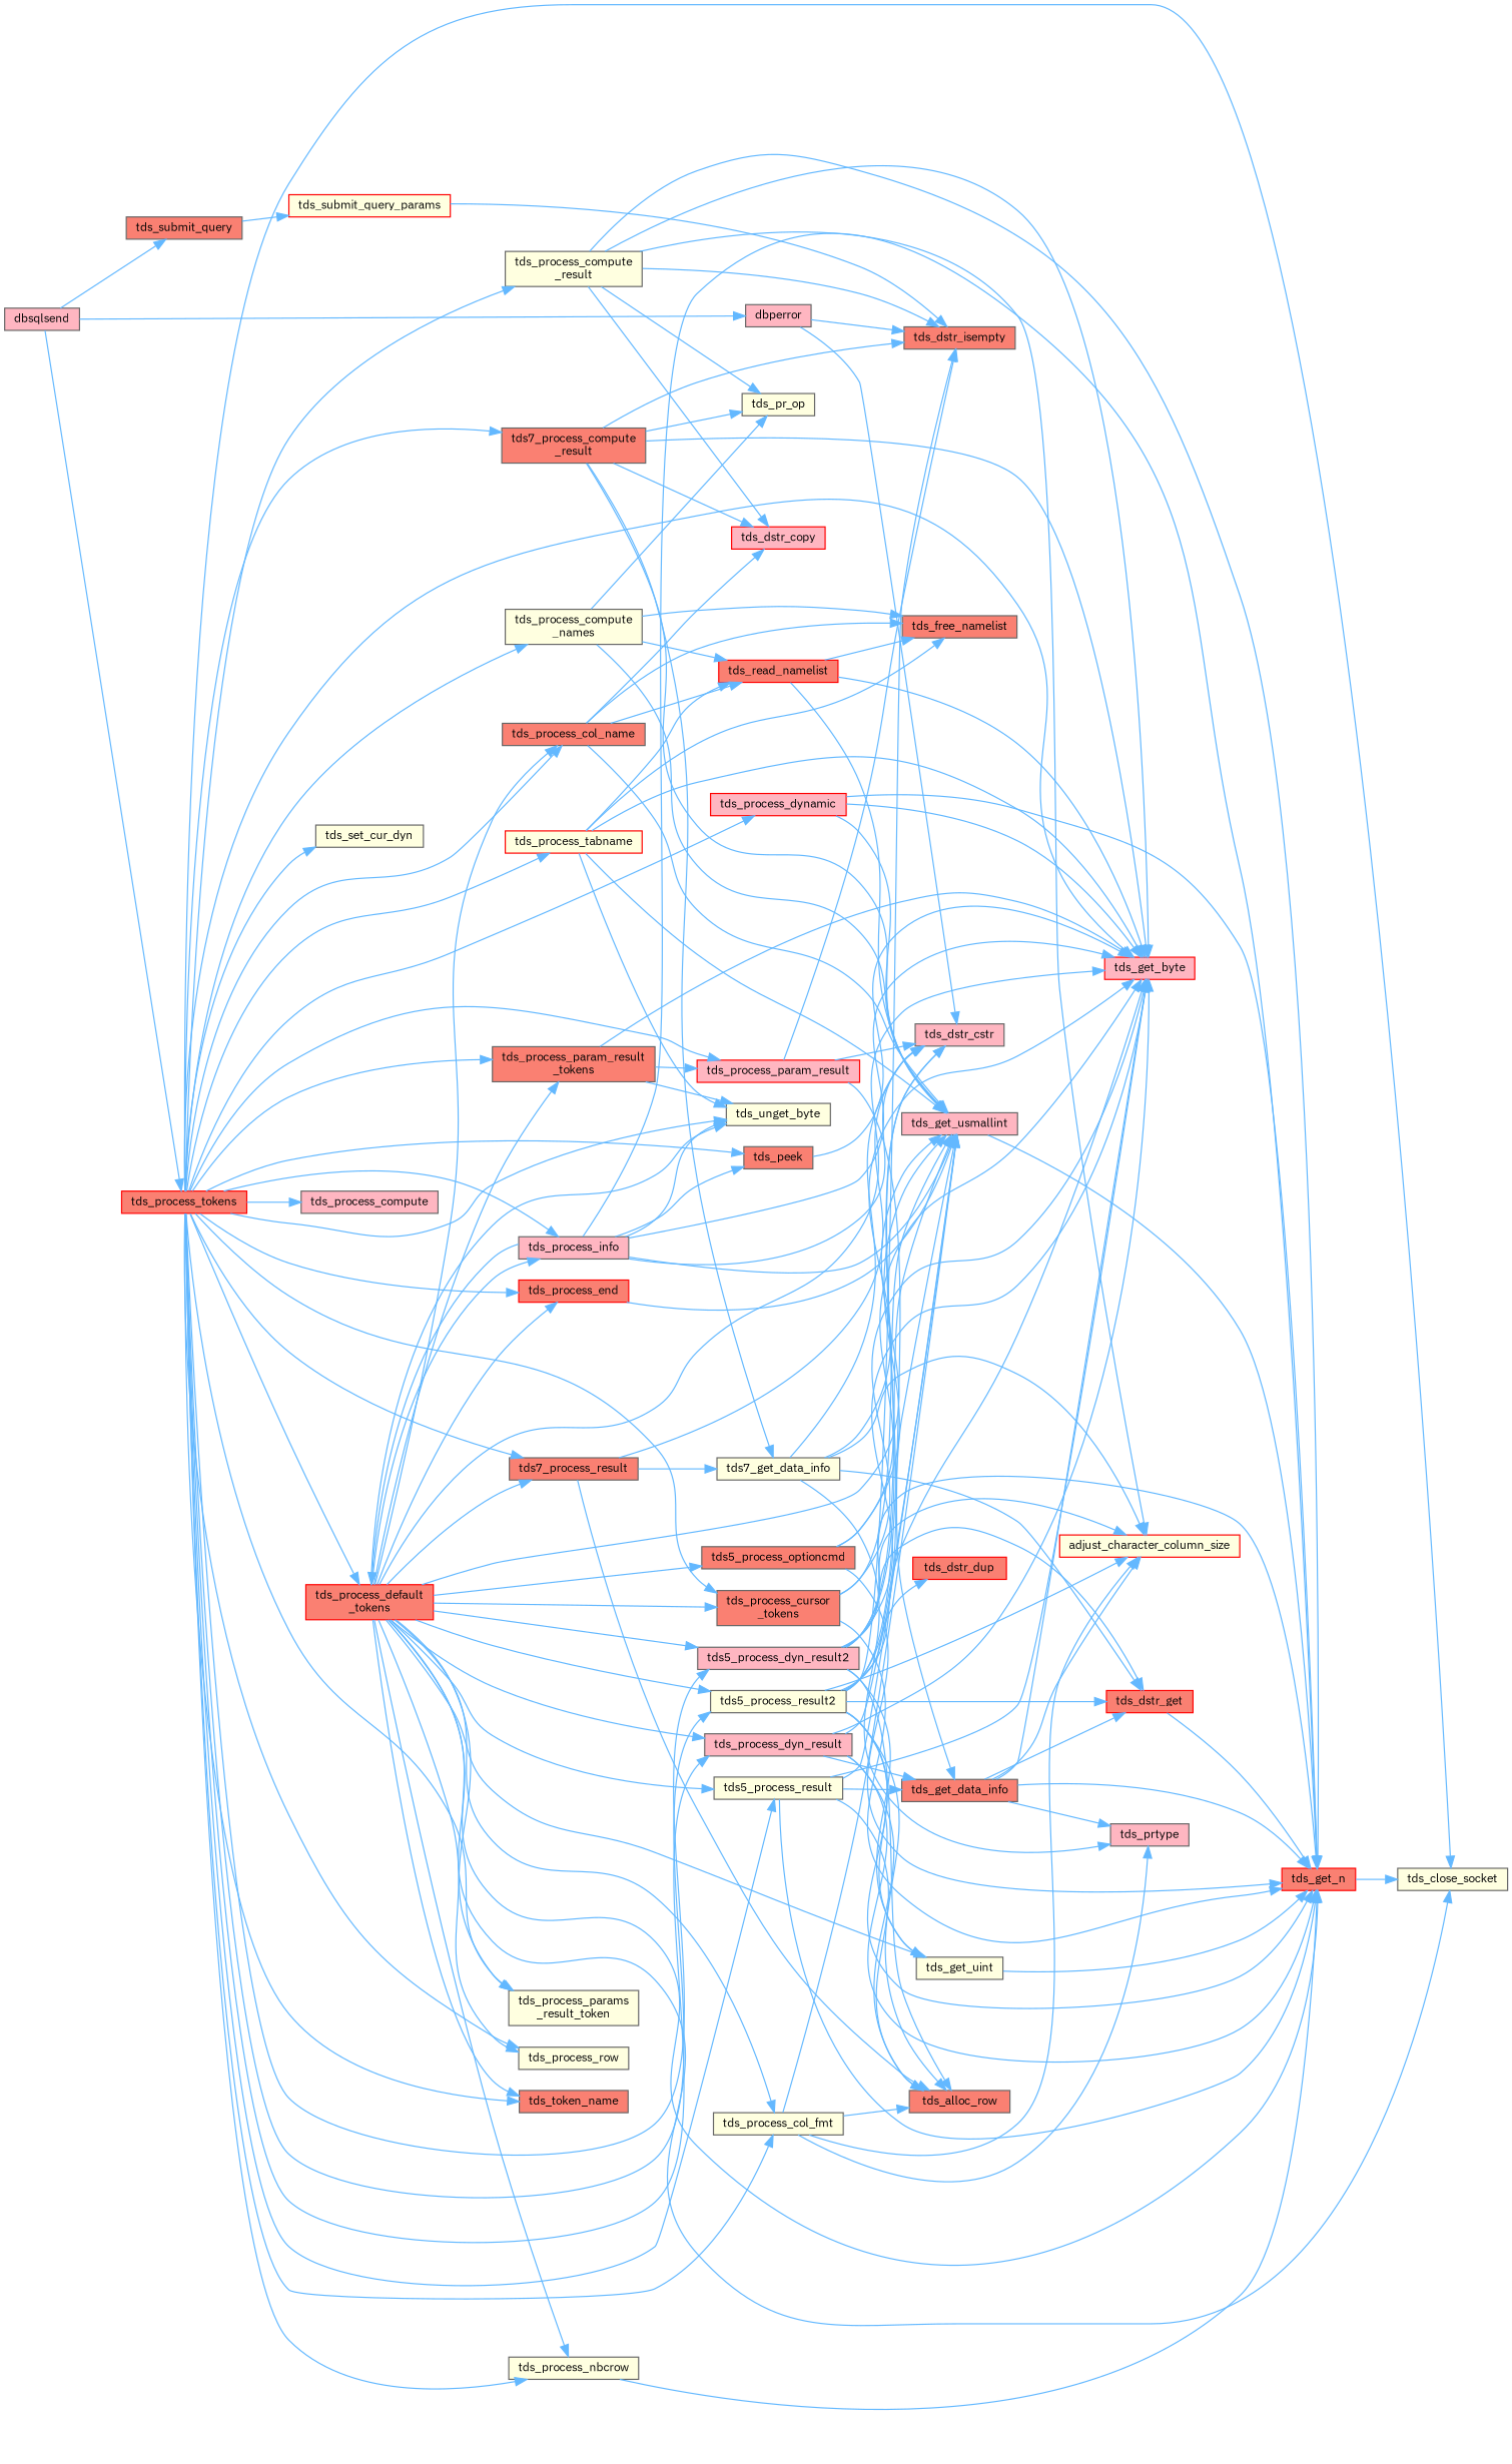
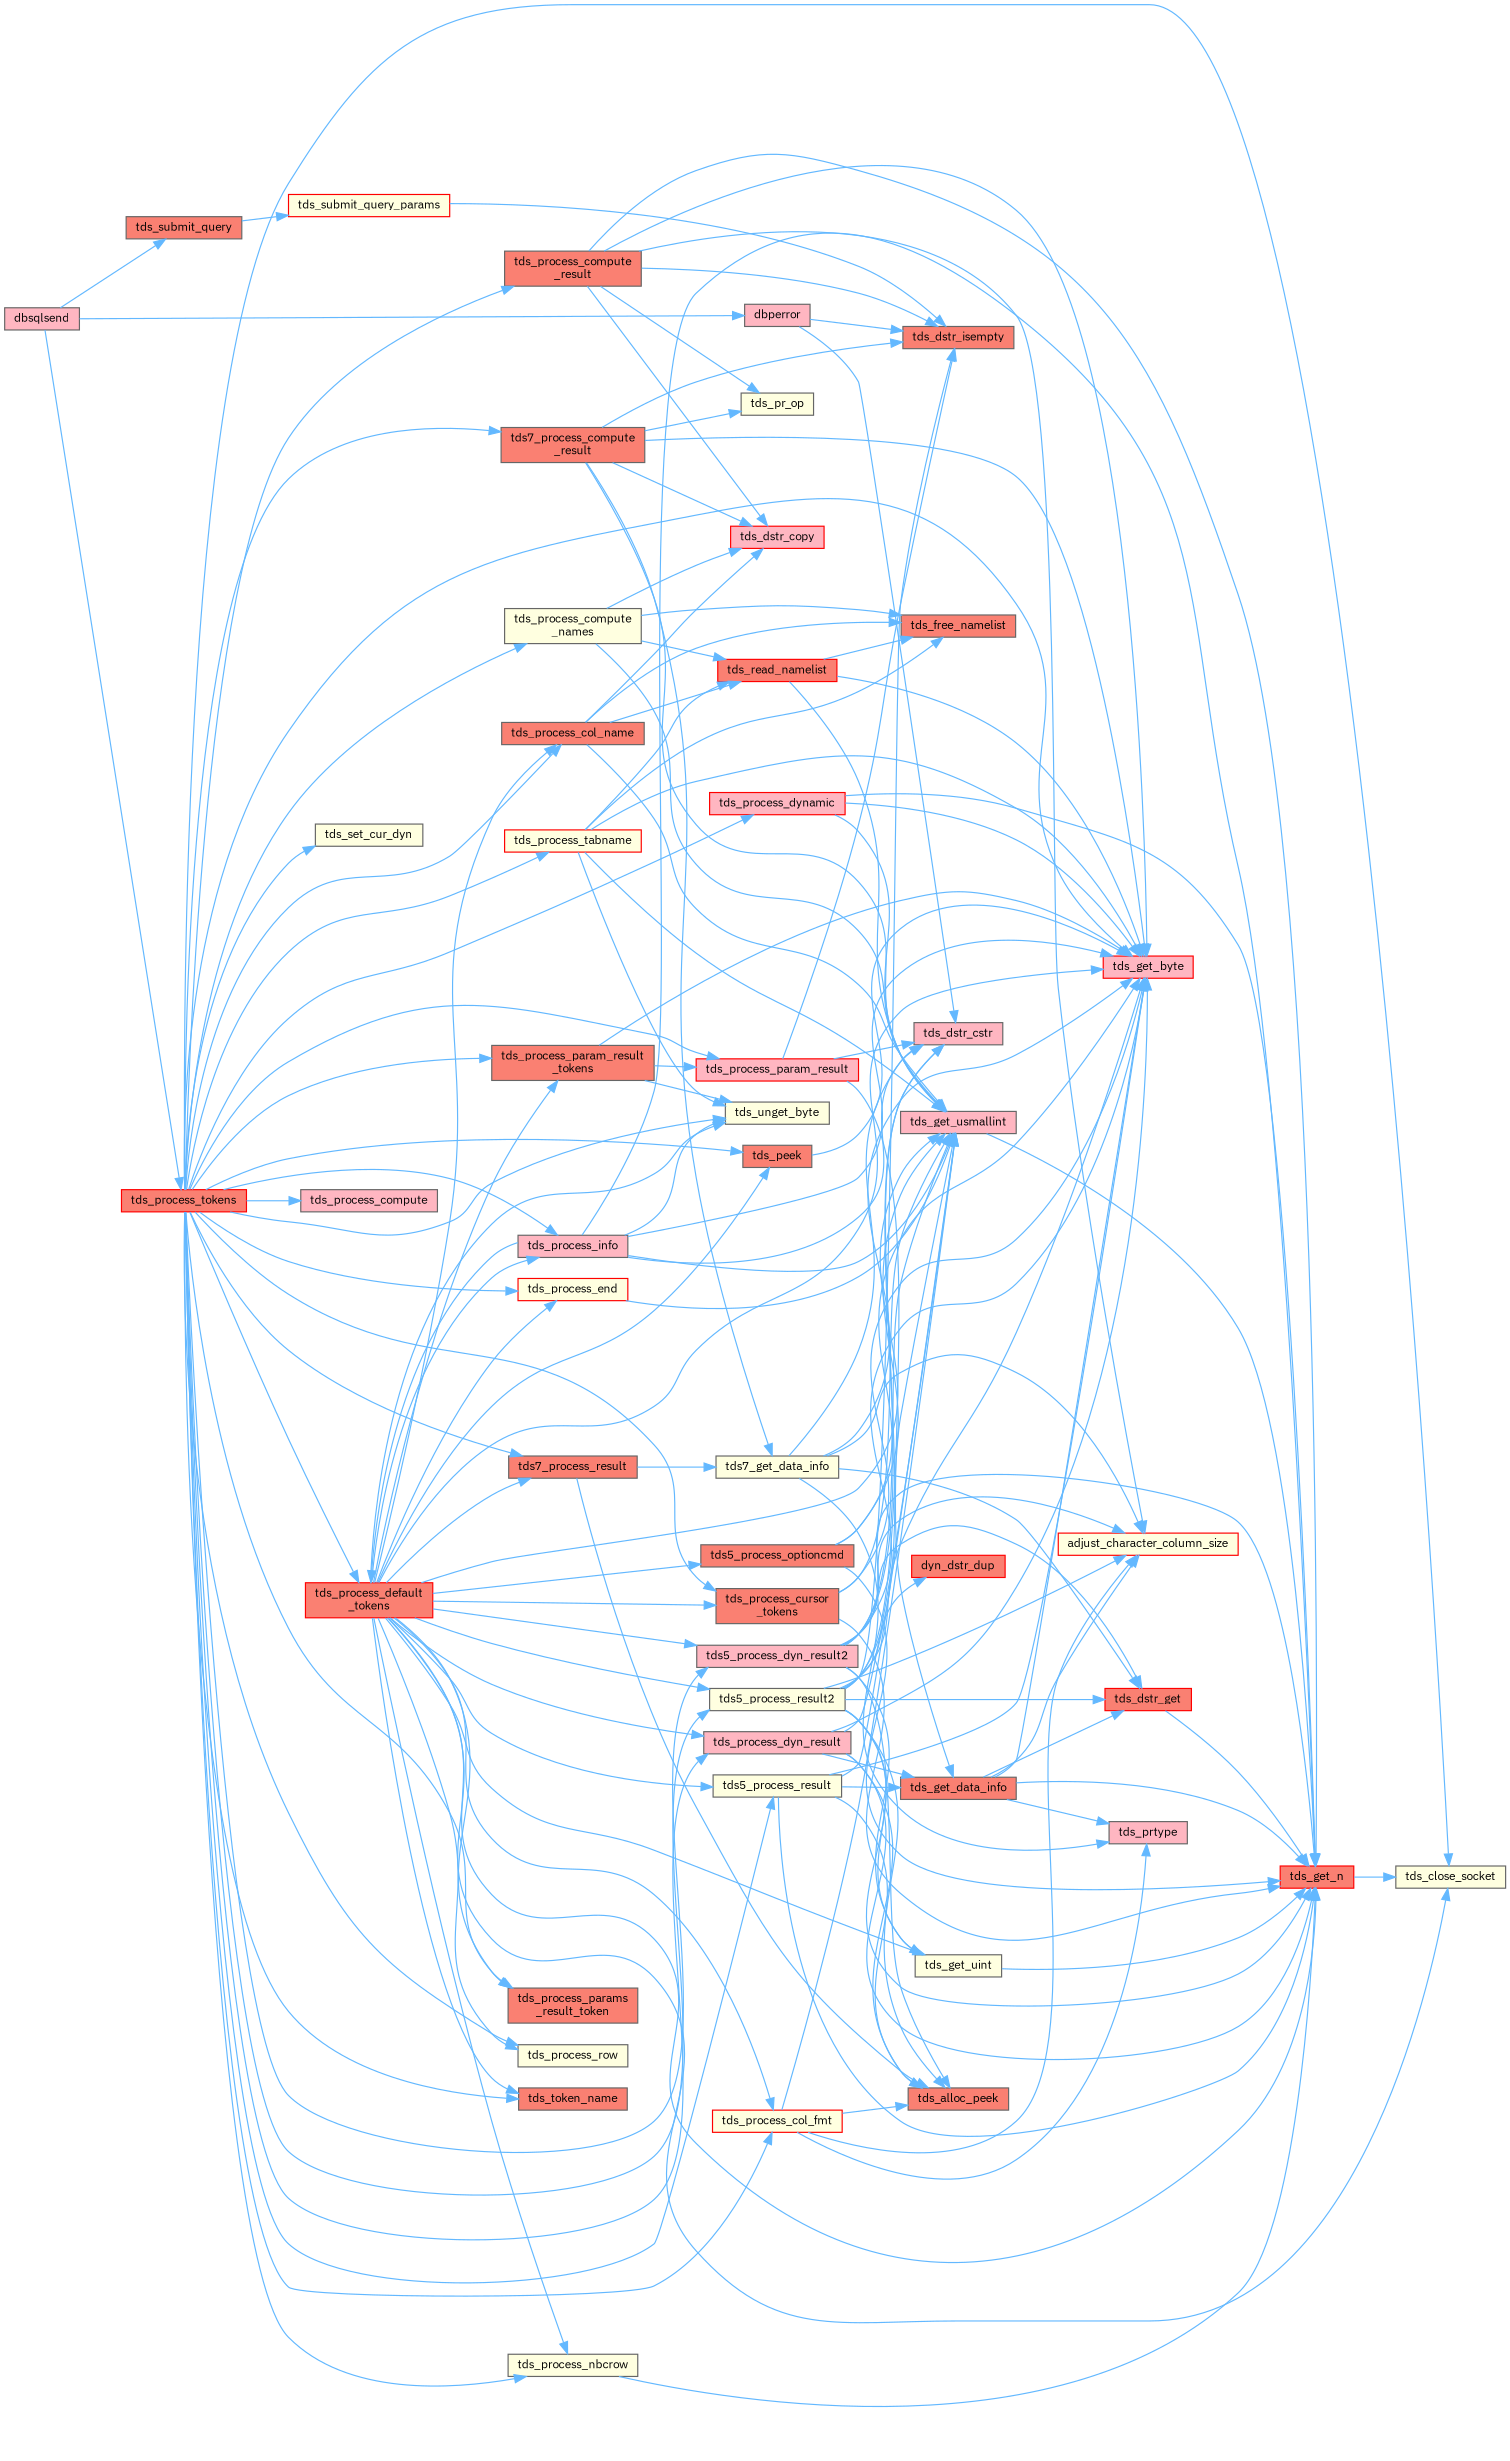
  digraph {
    fontname="IBM Plex Sans"
    rankdir=LR
    node [color=grey40 fillcolor=salmon fontname="IBM Plex Sans" fontsize=10 shape=box style=filled]
    edge [color=steelblue1 fontname="IBM Plex Sans" fontsize=10 labelfontname=Helvetica labelfontsize=10 style=solid]
    n1 [color=gray40 fillcolor=lightpink fontcolor=black height=0.2 label=dbsqlsend width=0.4]
    n2 [fillcolor=lightpink height=0.2 label=dbperror width=0.4]
    n3 [color=red height=0.2 label=tds_process_tokens width=0.4]
    n4 [height=0.2 label=tds_submit_query width=0.4]
    n5 [fillcolor=lightpink height=0.2 label=tds_dstr_cstr width=0.4]
    n6 [height=0.2 label=tds_dstr_isempty width=0.4]
    n7 [fillcolor=lightpink height=0.2 label=tds5_process_dyn_result2 width=0.4]
    n8 [fillcolor=lightyellow height=0.2 label=tds_close_socket width=0.4]
    n9 [color=red fillcolor=lightpink height=0.2 label=tds_get_byte width=0.4]
    n10 [fillcolor=lightyellow height=0.2 label=tds5_process_result width=0.4]
    n11 [fillcolor=lightyellow height=0.2 label=tds5_process_result2 width=0.4]
    n12 [height=0.2 label="tds7_process_compute\l_result" width=0.4]
    n13 [height=0.2 label=tds7_process_result width=0.4]
    n14 [height=0.2 label=tds_peek width=0.4]
-   n15 [fillcolor=lightyellow height=0.2 label=tds_process_col_fmt width=0.4]
+   n15 [color=red fillcolor=lightyellow height=0.2 label=tds_process_col_fmt width=0.4]
    n16 [height=0.2 label=tds_process_col_name width=0.4]
    n17 [fillcolor=lightpink height=0.2 label=tds_process_compute width=0.4]
    n18 [fillcolor=lightyellow height=0.2 label="tds_process_compute\l_names" width=0.4]
-   n19 [fillcolor=lightyellow height=0.2 label="tds_process_compute\l_result" width=0.4]
+   n19 [height=0.2 label="tds_process_compute\l_result" width=0.4]
    n20 [height=0.2 label="tds_process_cursor\l_tokens" width=0.4]
    n21 [color=red height=0.2 label="tds_process_default\l_tokens" width=0.4]
    n22 [fillcolor=lightpink height=0.2 label=tds_process_dyn_result width=0.4]
-   n23 [color=red height=0.2 label=tds_process_end width=0.4]
+   n23 [color=red fillcolor=lightyellow height=0.2 label=tds_process_end width=0.4]
    n24 [fillcolor=lightpink height=0.2 label=tds_process_info width=0.4]
    n25 [fillcolor=lightyellow height=0.2 label=tds_unget_byte width=0.4]
    n26 [fillcolor=lightyellow height=0.2 label=tds_process_nbcrow width=0.4]
    n27 [height=0.2 label="tds_process_param_result\l_tokens" width=0.4]
    n28 [color=red fillcolor=lightpink height=0.2 label=tds_process_param_result width=0.4]
-   n29 [fillcolor=lightyellow height=0.2 label="tds_process_params\l_result_token" width=0.4]
+   n29 [height=0.2 label="tds_process_params\l_result_token" width=0.4]
    n30 [fillcolor=lightyellow height=0.2 label=tds_process_row width=0.4]
    n31 [color=red fillcolor=lightyellow height=0.2 label=tds_process_tabname width=0.4]
    n32 [height=0.2 label=tds_token_name width=0.4]
    n33 [color=red fillcolor=lightpink height=0.2 label=tds_process_dynamic width=0.4]
    n34 [fillcolor=lightyellow height=0.2 label=tds_set_cur_dyn width=0.4]
    n35 [color=red fillcolor=lightyellow height=0.2 label=tds_submit_query_params width=0.4]
    n36 [color=red fillcolor=lightyellow height=0.2 label=adjust_character_column_size width=0.4]
-   n37 [height=0.2 label=tds_alloc_row width=0.4]
+   n37 [height=0.2 label=tds_alloc_peek width=0.4]
    n38 [color=red height=0.2 label=tds_dstr_get width=0.4]
    n39 [color=red height=0.2 label=tds_get_n width=0.4]
    n40 [fillcolor=lightyellow height=0.2 label=tds_get_uint width=0.4]
    n41 [fillcolor=lightpink height=0.2 label=tds_get_usmallint width=0.4]
    n42 [height=0.2 label=tds_get_data_info width=0.4]
-   n43 [color=red height=0.2 label=tds_dstr_dup width=0.4]
+   n43 [color=red height=0.2 label=dyn_dstr_dup width=0.4]
    n44 [fillcolor=lightyellow height=0.2 label=tds7_get_data_info width=0.4]
    n45 [color=red fillcolor=lightpink height=0.2 label=tds_dstr_copy width=0.4]
    n46 [fillcolor=lightyellow height=0.2 label=tds_pr_op width=0.4]
    n47 [fillcolor=lightpink height=0.2 label=tds_prtype width=0.4]
    n48 [height=0.2 label=tds_free_namelist width=0.4]
    n49 [color=red height=0.2 label=tds_read_namelist width=0.4]
    n50 [height=0.2 label=tds5_process_optioncmd width=0.4]
    n1 -> n2
    n1 -> n3
    n1 -> n4
    n2 -> n5
    n2 -> n6
    n3 -> n7
    n3 -> n8
    n3 -> n9
    n3 -> n10
    n3 -> n11
    n3 -> n12
    n3 -> n13
    n3 -> n14
    n3 -> n15
    n3 -> n16
    n3 -> n17
    n3 -> n18
    n3 -> n19
    n3 -> n20
    n3 -> n21
    n3 -> n22
    n3 -> n23
    n3 -> n24
    n3 -> n25
    n3 -> n26
    n3 -> n27
    n3 -> n28
    n3 -> n29
    n3 -> n30
    n3 -> n31
    n3 -> n32
    n3 -> n33
    n3 -> n34
    n4 -> n35
    n7 -> n5
    n7 -> n9
    n7 -> n36
    n7 -> n37
    n7 -> n38
    n7 -> n39
    n7 -> n40
    n7 -> n41
    n10 -> n9
    n10 -> n37
    n10 -> n39
    n10 -> n41
    n10 -> n42
    n11 -> n5
    n11 -> n6
    n11 -> n9
    n11 -> n36
    n11 -> n37
    n11 -> n38
    n11 -> n39
    n11 -> n40
    n11 -> n41
    n11 -> n43
    n12 -> n6
    n12 -> n9
    n12 -> n41
    n12 -> n44
    n12 -> n45
    n12 -> n46
-   n13 -> n5
    n13 -> n37
    n13 -> n44
    n14 -> n9
    n15 -> n36
    n15 -> n37
    n15 -> n41
    n15 -> n47
    n16 -> n41
    n16 -> n45
    n16 -> n48
    n16 -> n49
    n18 -> n41
-   n18 -> n46
+   n18 -> n45
    n18 -> n48
    n18 -> n49
    n19 -> n6
    n19 -> n9
    n19 -> n36
    n19 -> n39
    n19 -> n45
    n19 -> n46
    n20 -> n9
    n20 -> n39
    n20 -> n41
    n21 -> n7
    n21 -> n8
    n21 -> n9
    n21 -> n10
    n21 -> n11
    n21 -> n13
-   n24 -> n14
+   n21 -> n14
    n21 -> n15
    n21 -> n16
    n21 -> n20
    n21 -> n22
    n21 -> n23
    n21 -> n24
    n21 -> n25
    n21 -> n26
    n21 -> n27
    n21 -> n29
    n21 -> n30
    n21 -> n32
    n21 -> n39
    n21 -> n40
    n21 -> n41
    n21 -> n50
    n22 -> n9
    n22 -> n37
    n22 -> n39
    n22 -> n41
    n22 -> n42
    n23 -> n41
    n24 -> n5
    n24 -> n9
    n24 -> n21
    n24 -> n25
    n24 -> n39
    n24 -> n41
    n26 -> n39
    n27 -> n9
    n27 -> n25
    n27 -> n28
    n28 -> n5
    n28 -> n6
    n28 -> n42
    n31 -> n9
    n31 -> n25
    n31 -> n41
    n31 -> n48
    n31 -> n49
    n33 -> n9
    n33 -> n39
    n33 -> n41
    n35 -> n6
    n38 -> n39
    n39 -> n8
    n40 -> n39
    n41 -> n39
    n42 -> n9
    n42 -> n36
    n42 -> n38
    n42 -> n39
    n42 -> n47
    n44 -> n5
    n44 -> n9
    n44 -> n36
    n44 -> n38
    n44 -> n47
    n49 -> n9
    n49 -> n41
    n49 -> n48
    n50 -> n9
    n50 -> n39
    n50 -> n41
  }
